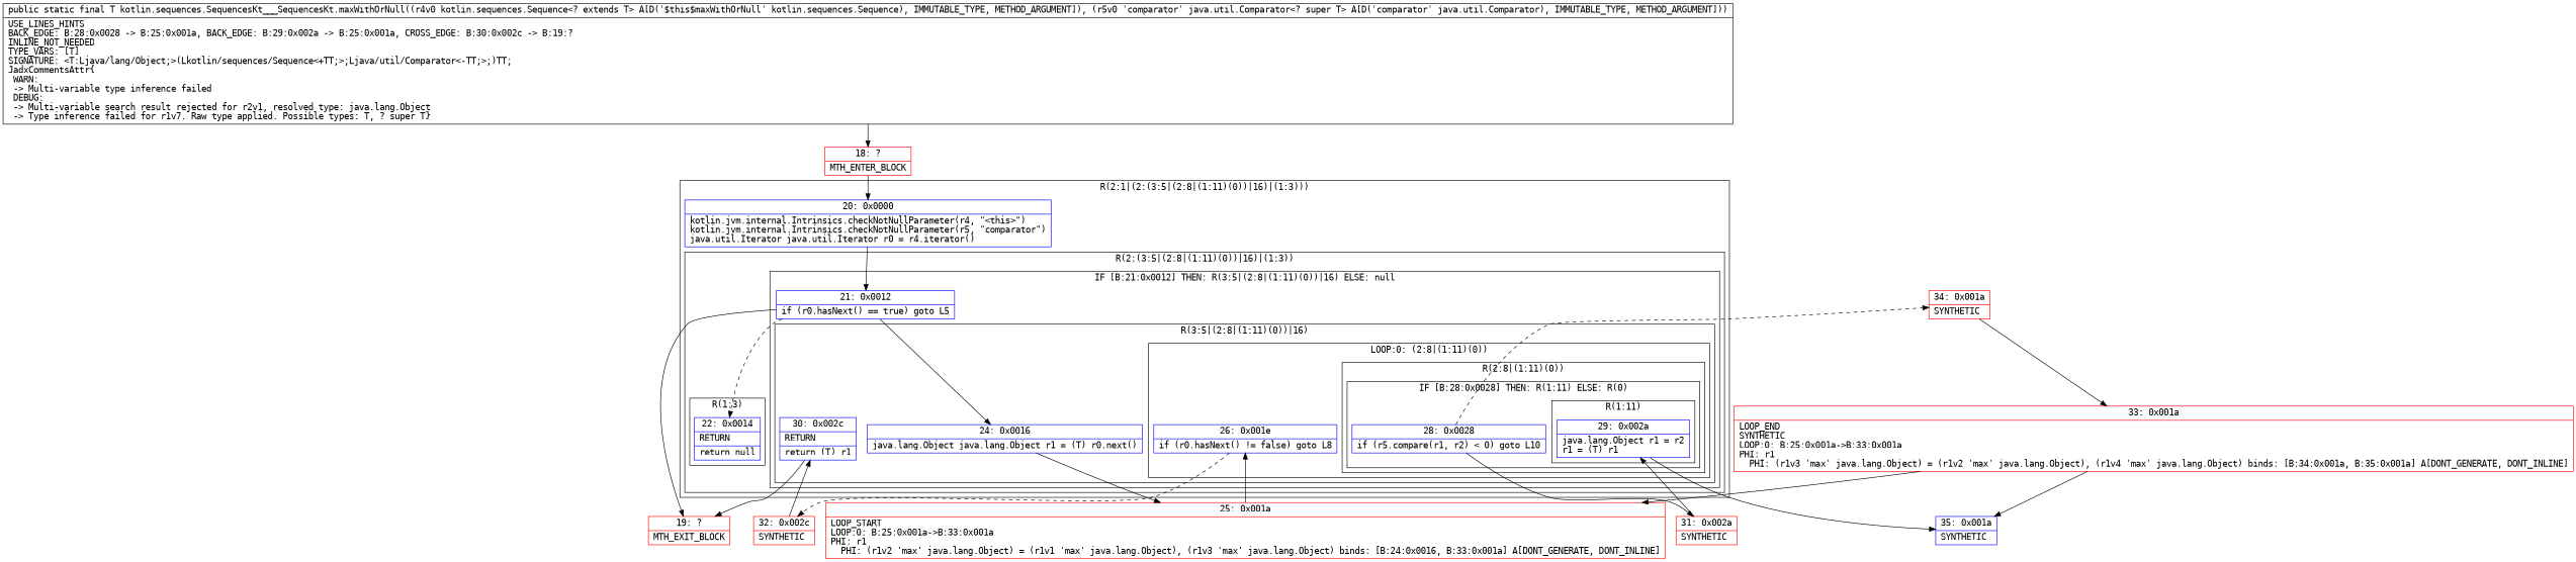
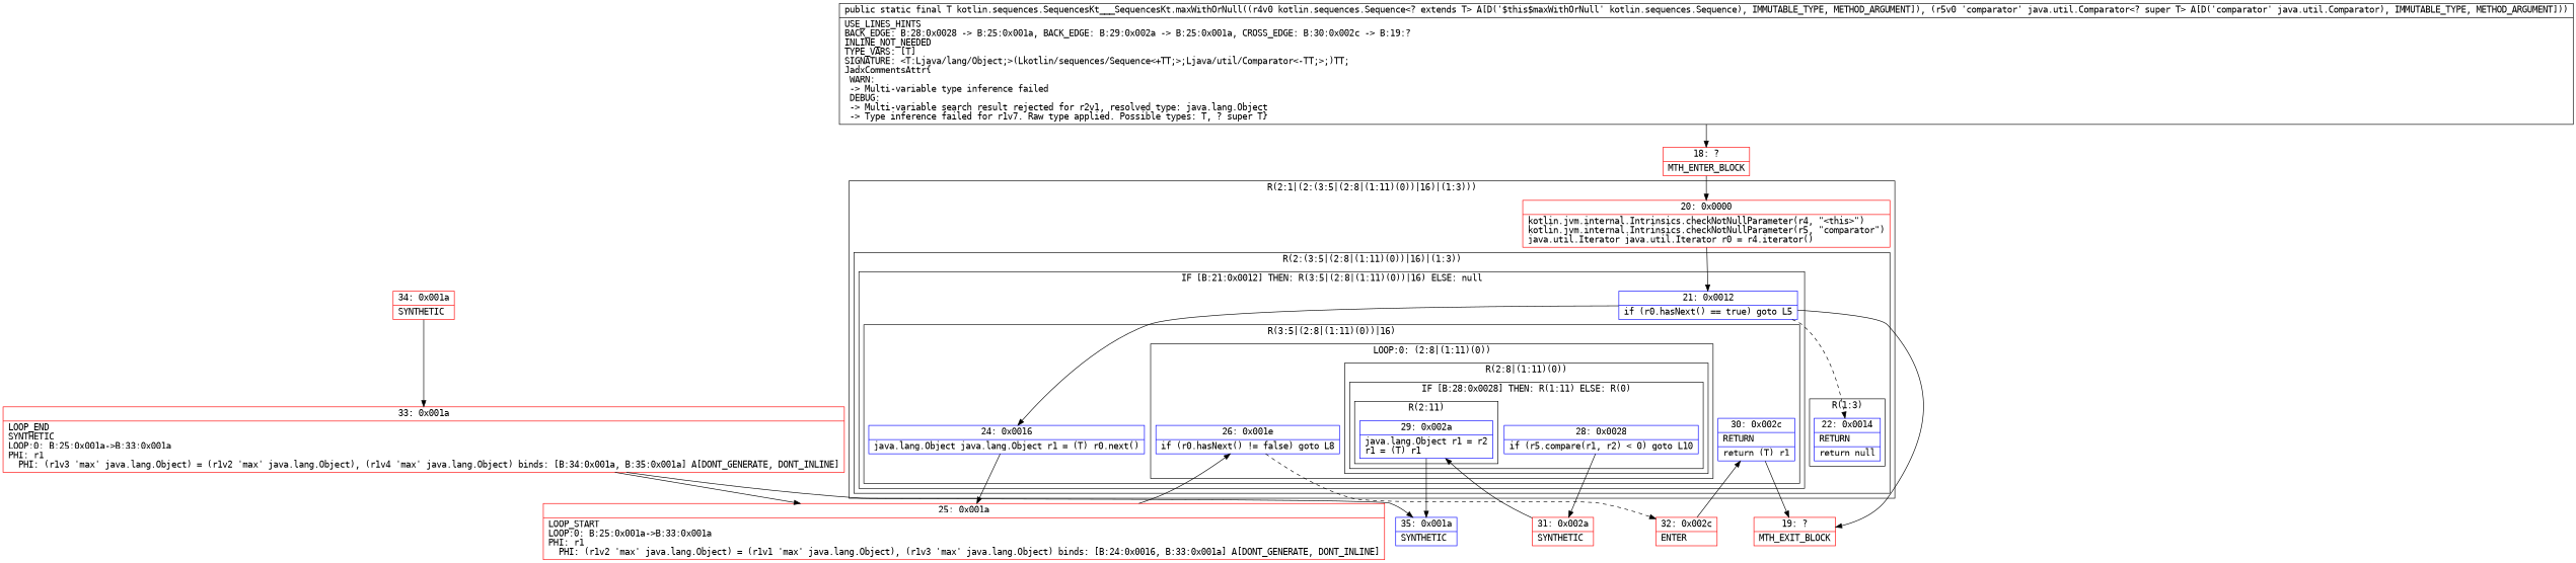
  digraph {
    fontname="DejaVu Sans Mono"
    node [color=blue fontname="DejaVu Sans Mono" shape=record]
    edge [fontname="DejaVu Sans Mono"]
    n1 [label="{29\:\ 0x002a|java.lang.Object r1 = r2\lr1 = (T) r1\l}"]
    n2 [label="{28\:\ 0x0028|if (r5.compare(r1, r2) \< 0) goto L10\l}"]
    n3 [label="{26\:\ 0x001e|if (r0.hasNext() != false) goto L8\l}"]
    n4 [label="{24\:\ 0x0016|java.lang.Object java.lang.Object r1 = (T) r0.next()\l}"]
    n5 [label="{30\:\ 0x002c|RETURN\l|return (T) r1\l}"]
    n6 [label="{21\:\ 0x0012|if (r0.hasNext() == true) goto L5\l}"]
    n7 [label="{22\:\ 0x0014|RETURN\l|return null\l}"]
-   n8 [label="{20\:\ 0x0000|kotlin.jvm.internal.Intrinsics.checkNotNullParameter(r4, \"\<this\>\")\lkotlin.jvm.internal.Intrinsics.checkNotNullParameter(r5, \"comparator\")\ljava.util.Iterator java.util.Iterator r0 = r4.iterator()\l}"]
+   n8 [color=red label="{20\:\ 0x0000|kotlin.jvm.internal.Intrinsics.checkNotNullParameter(r4, \"\<this\>\")\lkotlin.jvm.internal.Intrinsics.checkNotNullParameter(r5, \"comparator\")\ljava.util.Iterator java.util.Iterator r0 = r4.iterator()\l}"]
    n9 [label="{35\:\ 0x001a|SYNTHETIC\l}"]
    n10 [color=red label="{31\:\ 0x002a|SYNTHETIC\l}"]
    n11 [color=red label="{34\:\ 0x001a|SYNTHETIC\l}"]
-   n12 [color=red label="{32\:\ 0x002c|SYNTHETIC\l}"]
+   n12 [color=red label="{32\:\ 0x002c|ENTER\l}"]
    n13 [color=red label="{25\:\ 0x001a|LOOP_START\lLOOP:0: B:25:0x001a\-\>B:33:0x001a\lPHI: r1 \l  PHI: (r1v2 'max' java.lang.Object) = (r1v1 'max' java.lang.Object), (r1v3 'max' java.lang.Object) binds: [B:24:0x0016, B:33:0x001a] A[DONT_GENERATE, DONT_INLINE]\l}"]
    n14 [color=red label="{19\:\ ?|MTH_EXIT_BLOCK\l}"]
    n15 [color=red label="{33\:\ 0x001a|LOOP_END\lSYNTHETIC\lLOOP:0: B:25:0x001a\-\>B:33:0x001a\lPHI: r1 \l  PHI: (r1v3 'max' java.lang.Object) = (r1v2 'max' java.lang.Object), (r1v4 'max' java.lang.Object) binds: [B:34:0x001a, B:35:0x001a] A[DONT_GENERATE, DONT_INLINE]\l}"]
    n16 [color=red label="{18\:\ ?|MTH_ENTER_BLOCK\l}"]
    n17 [label="{public static final T kotlin.sequences.SequencesKt___SequencesKt.maxWithOrNull((r4v0 kotlin.sequences.Sequence\<? extends T\> A[D('$this$maxWithOrNull' kotlin.sequences.Sequence), IMMUTABLE_TYPE, METHOD_ARGUMENT]), (r5v0 'comparator' java.util.Comparator\<? super T\> A[D('comparator' java.util.Comparator), IMMUTABLE_TYPE, METHOD_ARGUMENT]))  | USE_LINES_HINTS\lBACK_EDGE: B:28:0x0028 \-\> B:25:0x001a, BACK_EDGE: B:29:0x002a \-\> B:25:0x001a, CROSS_EDGE: B:30:0x002c \-\> B:19:?\lINLINE_NOT_NEEDED\lTYPE_VARS: [T]\lSIGNATURE: \<T:Ljava\/lang\/Object;\>(Lkotlin\/sequences\/Sequence\<+TT;\>;Ljava\/util\/Comparator\<\-TT;\>;)TT;\lJadxCommentsAttr\{\l WARN: \l \-\> Multi\-variable type inference failed\l DEBUG: \l \-\> Multi\-variable search result rejected for r2v1, resolved type: java.lang.Object\l \-\> Type inference failed for r1v7. Raw type applied. Possible types: T, ? super T\}\l}" color=""]
    subgraph cluster_1 {
      label="R(2:1|(2:(3:5|(2:8|(1:11)(0))|16)|(1:3)))"
      n8
      subgraph cluster_2 {
        label="R(2:(3:5|(2:8|(1:11)(0))|16)|(1:3))"
        subgraph cluster_3 {
          label="IF [B:21:0x0012] THEN: R(3:5|(2:8|(1:11)(0))|16) ELSE: null"
          n6
          subgraph cluster_4 {
            label="R(3:5|(2:8|(1:11)(0))|16)"
            n4
            n5
            subgraph cluster_5 {
              label="LOOP:0: (2:8|(1:11)(0))"
              n3
              subgraph cluster_6 {
                label="R(2:8|(1:11)(0))"
                subgraph cluster_7 {
                  label="IF [B:28:0x0028] THEN: R(1:11) ELSE: R(0)"
                  n2
                  subgraph cluster_8 {
-                   label="R(1:11)"
+                   label="R(2:11)"
                    n1
                  }
                  subgraph cluster_9 {
                    label="R(0)"
                  }
                }
              }
            }
          }
        }
        subgraph cluster_10 {
          label="R(1:3)"
          n7
        }
      }
    }
    n1 -> n9
    n2 -> n10
-   n2 -> n11 [style=dashed]
    n3 -> n12 [style=dashed]
    n4 -> n13
    n5 -> n14
    n6 -> n4
    n6 -> n7 [style=dashed]
    n6 -> n14
    n8 -> n6
    n10 -> n1
    n11 -> n15
    n12 -> n5
    n13 -> n3
    n15 -> n9
    n15 -> n13
    n16 -> n8
    n17 -> n16
  }
